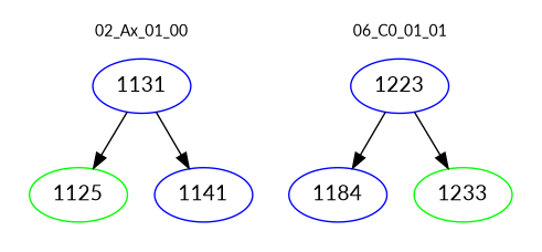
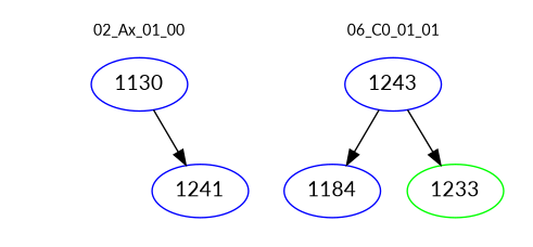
  digraph {
    fontname=Lato
    node [color=blue fontname=Lato]
    edge [color=black fontname=Lato]
-   n1 [label=1131]
-   n2 [color=green label=1125]
-   n3 [label=1141]
-   n4 [label=1223]
+   n1 [label=1130]
+   n3 [label=1241]
+   n4 [label=1243]
    n5 [label=1184]
    n6 [color=green label=1233]
    subgraph cluster_1 {
      color=white
      fontsize=10
      label="02_Ax_01_00"
      n1
-     n2
      n3
    }
    subgraph cluster_2 {
      color=white
      fontsize=10
      label="06_C0_01_01"
      n4
      n5
      n6
    }
-   n1 -> n2
    n1 -> n3
    n4 -> n5
    n4 -> n6
  }
